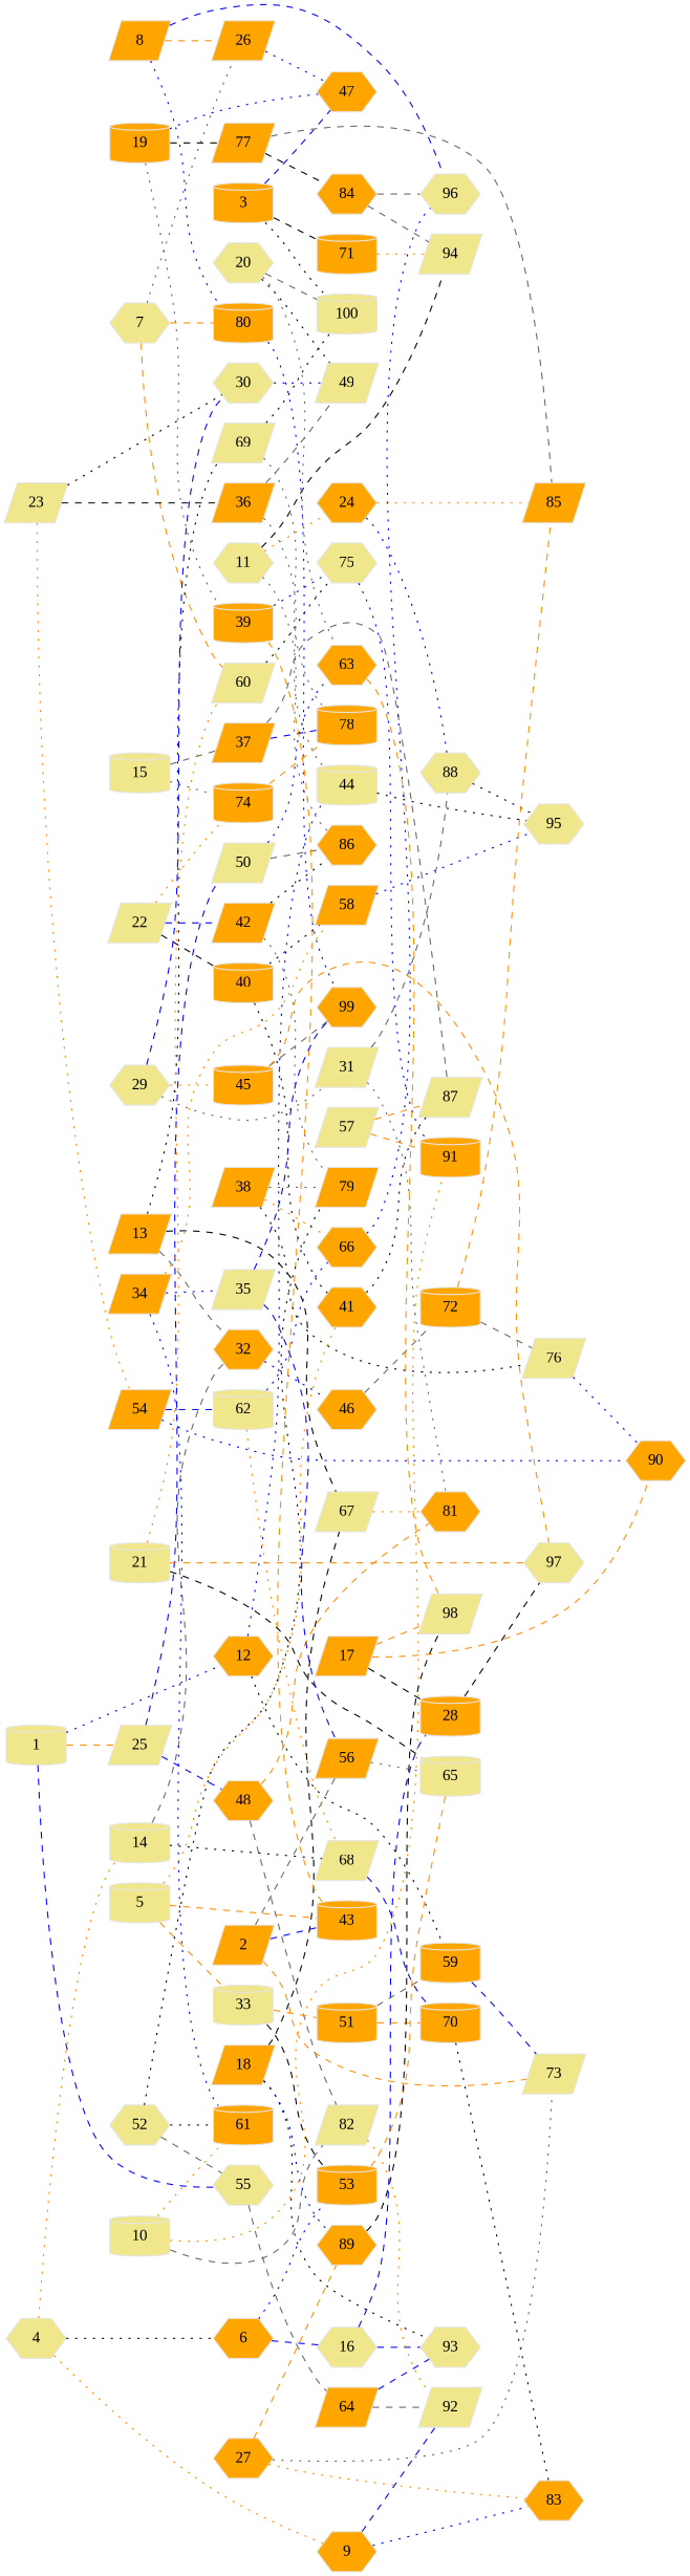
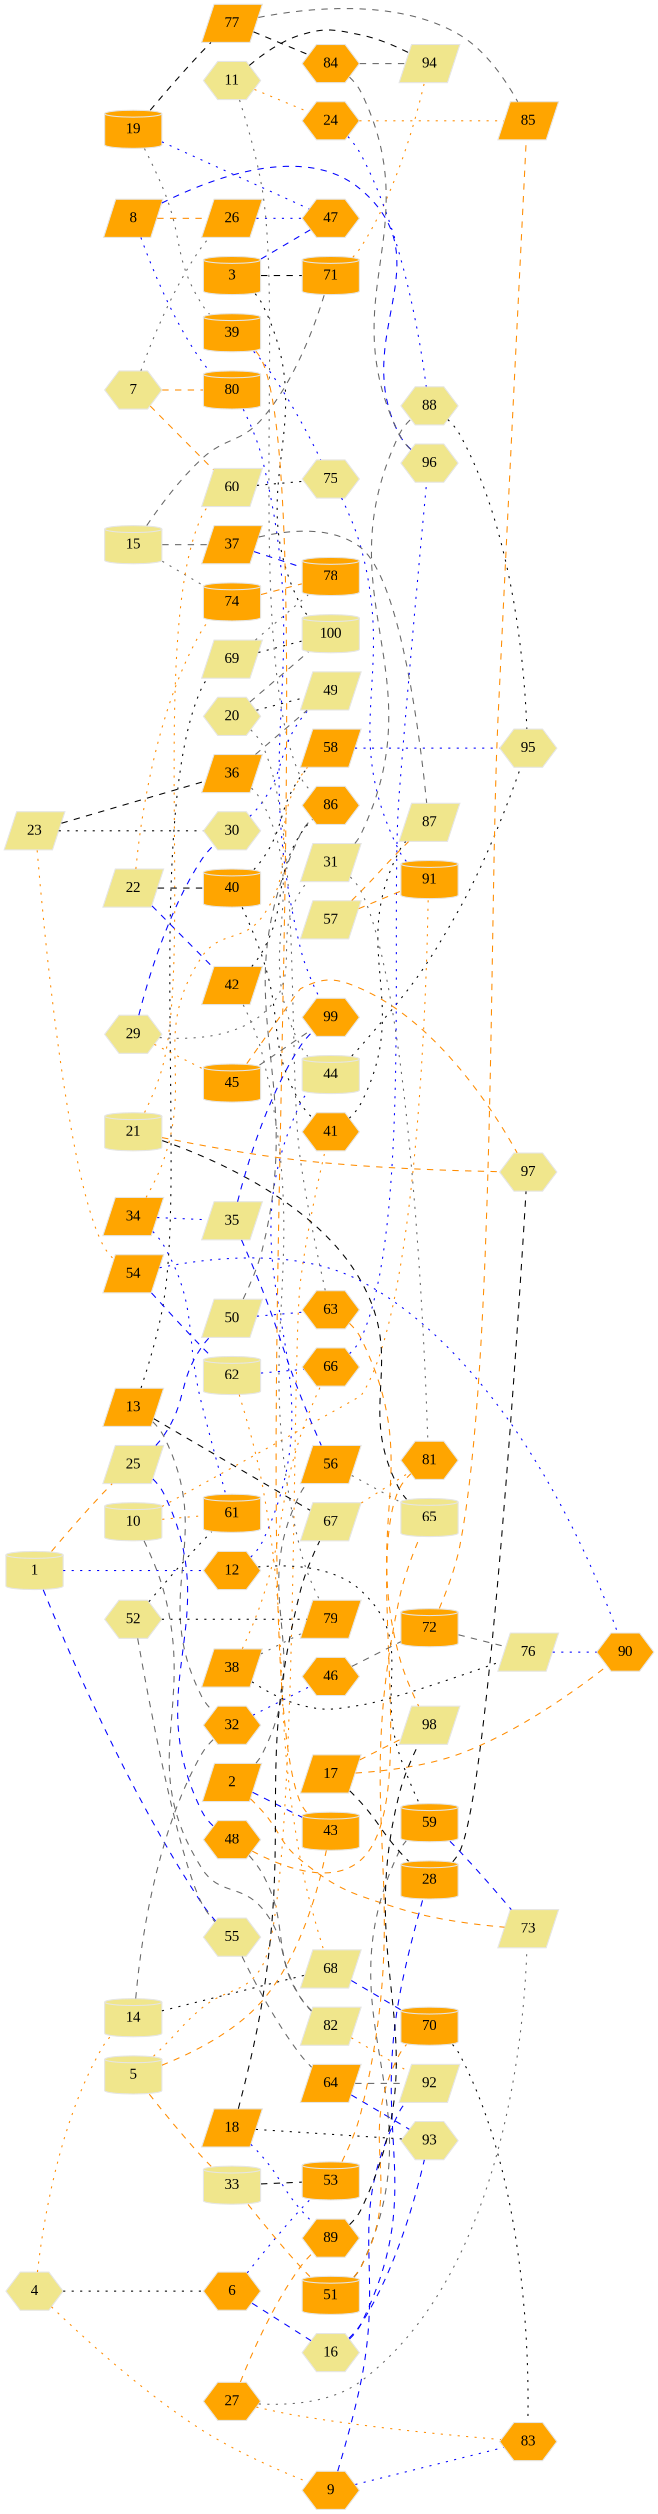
  graph {
    fontname="Liberation Serif"
    rankdir=LR
    node [color=gray90 fillcolor=orange fontname="Liberation Serif" shape=parallelogram style=filled]
    edge [color=blue fontname="Liberation Serif" style=dashed]
    1 [fillcolor=khaki shape=cylinder]
    12 [shape=hexagon]
    25 [fillcolor=khaki]
    55 [fillcolor=khaki shape=hexagon]
    44 [fillcolor=khaki shape=cylinder]
    59 [shape=cylinder]
    48 [shape=hexagon]
    50 [fillcolor=khaki]
    64
    43 [shape=cylinder]
    2
    56
    73 [fillcolor=khaki]
    65 [fillcolor=khaki shape=cylinder]
    3 [shape=cylinder]
    47 [shape=hexagon]
    71 [shape=cylinder]
    100 [fillcolor=khaki shape=cylinder]
    94 [fillcolor=khaki]
    4 [fillcolor=khaki shape=hexagon]
    6 [shape=hexagon]
    9 [shape=hexagon]
    14 [fillcolor=khaki shape=cylinder]
    16 [fillcolor=khaki shape=hexagon]
    53 [shape=cylinder]
    83 [shape=hexagon]
    92 [fillcolor=khaki]
    32 [shape=hexagon]
    68 [fillcolor=khaki]
    5 [fillcolor=khaki shape=cylinder]
    33 [fillcolor=khaki shape=cylinder]
    41 [shape=hexagon]
    51 [shape=cylinder]
    87 [fillcolor=khaki]
    28 [shape=cylinder]
    93 [fillcolor=khaki shape=hexagon]
    7 [fillcolor=khaki shape=hexagon]
    26
    60 [fillcolor=khaki]
    80 [shape=cylinder]
    75 [fillcolor=khaki shape=hexagon]
    99 [shape=hexagon]
    8
    96 [fillcolor=khaki shape=hexagon]
    10 [fillcolor=khaki shape=cylinder]
    61 [shape=cylinder]
    82 [fillcolor=khaki]
    91 [shape=cylinder]
    11 [fillcolor=khaki shape=hexagon]
    24 [shape=hexagon]
    86 [shape=hexagon]
    85
    88 [fillcolor=khaki shape=hexagon]
    95 [fillcolor=khaki shape=hexagon]
    13
    67 [fillcolor=khaki]
    69 [fillcolor=khaki]
    46 [shape=hexagon]
    81 [shape=hexagon]
    78 [shape=cylinder]
    70 [shape=cylinder]
    15 [fillcolor=khaki shape=cylinder]
    37
    74 [shape=cylinder]
    97 [fillcolor=khaki shape=hexagon]
    17
    90 [shape=hexagon]
    98 [fillcolor=khaki]
    18
    89 [shape=hexagon]
    19 [shape=cylinder]
    39 [shape=cylinder]
    77
    84 [shape=hexagon]
    20 [fillcolor=khaki shape=hexagon]
    49 [fillcolor=khaki]
    63 [shape=hexagon]
    21 [fillcolor=khaki shape=cylinder]
    22 [fillcolor=khaki]
    40 [shape=cylinder]
    42
    58
    79
    23 [fillcolor=khaki]
    30 [fillcolor=khaki shape=hexagon]
    36
    54
    62 [fillcolor=khaki shape=cylinder]
    27 [shape=hexagon]
    29 [fillcolor=khaki shape=hexagon]
    31 [fillcolor=khaki]
    45 [shape=cylinder]
    72 [shape=cylinder]
    34
    35 [fillcolor=khaki]
    66 [shape=hexagon]
    38
    76 [fillcolor=khaki]
    57 [fillcolor=khaki]
    52 [fillcolor=khaki shape=hexagon]
    1 -- 12 [style=dotted]
    1 -- 25 [color=darkorange]
    1 -- 55
    12 -- 44 [style=dotted]
    12 -- 59 [color=black style=dotted]
    25 -- 48
    25 -- 50
    55 -- 64 [color=gray40]
    44 -- 95 [color=black style=dotted]
    59 -- 73
    48 -- 82 [color=gray40]
    48 -- 81 [color=darkorange]
    50 -- 86 [color=gray40]
    50 -- 63 [style=dotted]
    64 -- 92 [color=gray40]
    64 -- 93
    2 -- 43
    2 -- 56 [color=gray40]
    2 -- 73 [color=darkorange]
    56 -- 65 [color=gray40 style=dotted]
    3 -- 47
    3 -- 71 [color=black]
    3 -- 100 [color=black style=dotted]
    71 -- 94 [color=darkorange style=dotted]
    4 -- 6 [color=black style=dotted]
    4 -- 9 [color=darkorange style=dotted]
    4 -- 14 [color=darkorange style=dotted]
    6 -- 16
    6 -- 53 [style=dotted]
    9 -- 83 [style=dotted]
    9 -- 92
    14 -- 32 [color=gray40]
    14 -- 68 [color=black style=dotted]
    16 -- 28
    16 -- 93
    53 -- 65 [color=darkorange]
    32 -- 46 [style=dotted]
    68 -- 70
    5 -- 43 [color=darkorange]
    5 -- 33 [color=darkorange]
    5 -- 41 [color=darkorange style=dotted]
    33 -- 53 [color=black]
    33 -- 51 [color=darkorange]
    41 -- 87 [color=black style=dotted]
    51 -- 59 [color=gray40]
    51 -- 70 [color=darkorange]
    28 -- 97 [color=black]
    7 -- 26 [color=gray40 style=dotted]
    7 -- 60 [color=darkorange]
    7 -- 80 [color=darkorange]
    26 -- 47 [style=dotted]
    60 -- 75 [color=black style=dotted]
    80 -- 99 [style=dotted]
    75 -- 91 [style=dotted]
    8 -- 26 [color=darkorange]
    8 -- 80 [style=dotted]
    8 -- 96
    10 -- 61 [color=darkorange style=dotted]
    10 -- 82 [color=gray40]
    10 -- 91 [color=darkorange style=dotted]
    82 -- 92 [color=darkorange style=dotted]
    11 -- 94 [color=black]
    11 -- 24 [color=darkorange style=dotted]
    11 -- 86 [color=gray40 style=dotted]
    24 -- 85 [color=darkorange style=dotted]
    24 -- 88 [style=dotted]
    88 -- 95 [color=black style=dotted]
    13 -- 32 [color=gray40]
    13 -- 67 [color=black]
    13 -- 69 [color=black style=dotted]
    67 -- 81 [color=darkorange style=dotted]
    69 -- 100 [color=black style=dotted]
    69 -- 78 [color=gray40 style=dotted]
    46 -- 72 [color=gray40]
    70 -- 83 [color=black style=dotted]
+   15 -- 71 [color=gray40]
    15 -- 37 [color=gray40]
    15 -- 74 [color=gray40 style=dotted]
    37 -- 87 [color=gray40]
    37 -- 78
    74 -- 78 [color=darkorange]
    17 -- 28 [color=black]
    17 -- 90 [color=darkorange]
    17 -- 98 [color=darkorange]
    18 -- 93 [color=black style=dotted]
    18 -- 67 [color=black]
    18 -- 89 [style=dotted]
    89 -- 98 [color=black]
    19 -- 47 [style=dotted]
    19 -- 39 [color=gray40 style=dotted]
    19 -- 77 [color=black]
    39 -- 43 [color=darkorange]
    39 -- 75 [style=dotted]
    77 -- 85 [color=gray40]
    77 -- 84 [color=black]
    84 -- 94 [color=gray40]
    84 -- 96 [color=gray40]
    20 -- 100 [color=gray40]
    20 -- 49 [color=black style=dotted]
    20 -- 63 [color=gray40 style=dotted]
    63 -- 98 [color=darkorange]
    21 -- 65 [color=black]
    21 -- 60 [color=darkorange style=dotted]
    21 -- 97 [color=darkorange]
    22 -- 74 [color=darkorange style=dotted]
    22 -- 40 [color=black]
    22 -- 42
    40 -- 41 [color=black style=dotted]
    40 -- 58 [color=black style=dotted]
    42 -- 86 [color=black style=dotted]
    42 -- 79 [color=gray40 style=dotted]
    58 -- 95 [style=dotted]
    23 -- 30 [color=black style=dotted]
    23 -- 36 [color=black]
    23 -- 54 [color=darkorange style=dotted]
    30 -- 49 [style=dotted]
    36 -- 44 [color=gray40 style=dotted]
    36 -- 49 [color=gray40]
    54 -- 90 [style=dotted]
    54 -- 62
    62 -- 68 [color=darkorange style=dotted]
    62 -- 66 [style=dotted]
    27 -- 73 [color=gray40 style=dotted]
    27 -- 83 [color=darkorange style=dotted]
    27 -- 89 [color=darkorange]
    29 -- 30
    29 -- 31 [color=gray40 style=dotted]
    29 -- 45 [color=darkorange style=dotted]
    31 -- 88 [color=gray40]
    31 -- 81 [color=gray40 style=dotted]
    45 -- 99 [color=gray40]
    45 -- 97 [color=darkorange]
    72 -- 85 [color=darkorange]
    72 -- 76 [color=gray40]
    34 -- 61 [style=dotted]
    34 -- 58 [color=darkorange style=dotted]
    34 -- 35 [style=dotted]
    35 -- 56
    35 -- 99
    66 -- 96 [style=dotted]
    38 -- 79 [color=gray40 style=dotted]
    38 -- 66 [color=darkorange style=dotted]
    38 -- 76 [color=black style=dotted]
    76 -- 90 [style=dotted]
    57 -- 87 [color=darkorange]
    57 -- 91 [color=darkorange]
    52 -- 55 [color=gray40]
    52 -- 61 [color=black style=dotted]
    52 -- 79 [color=black style=dotted]
  }
